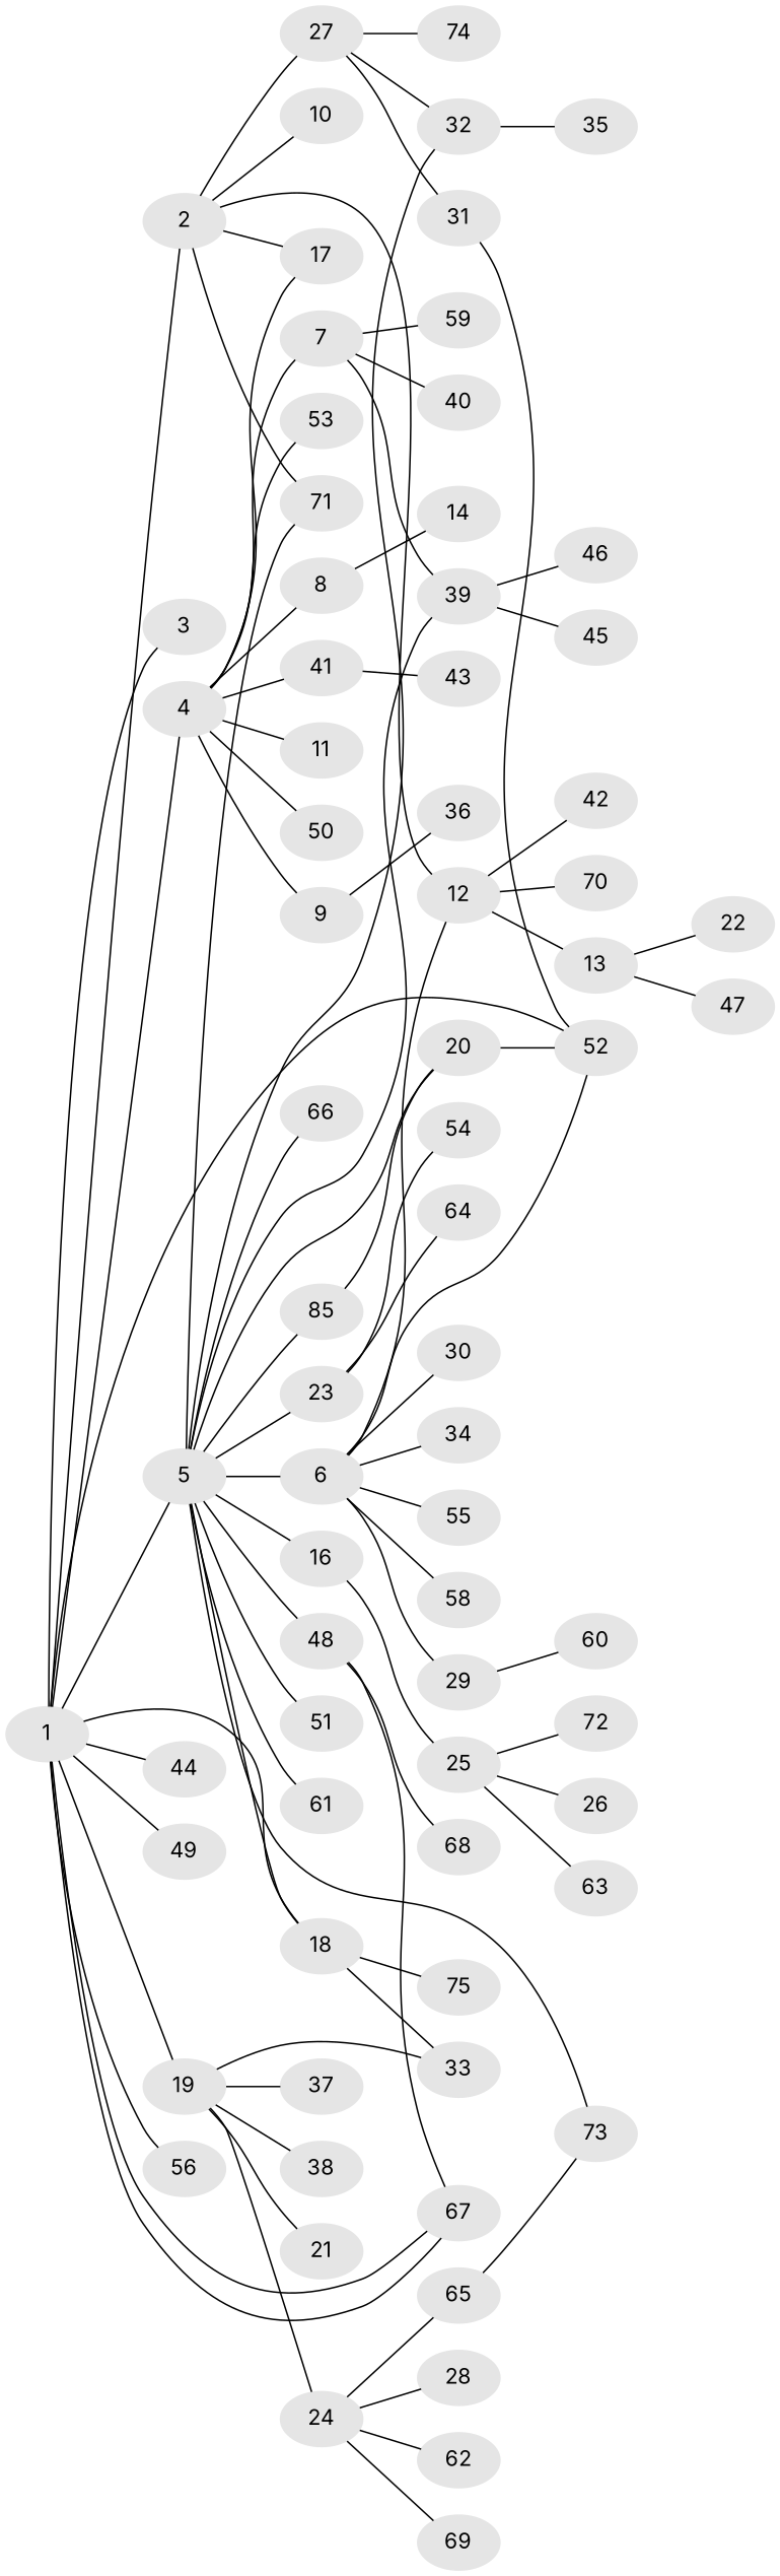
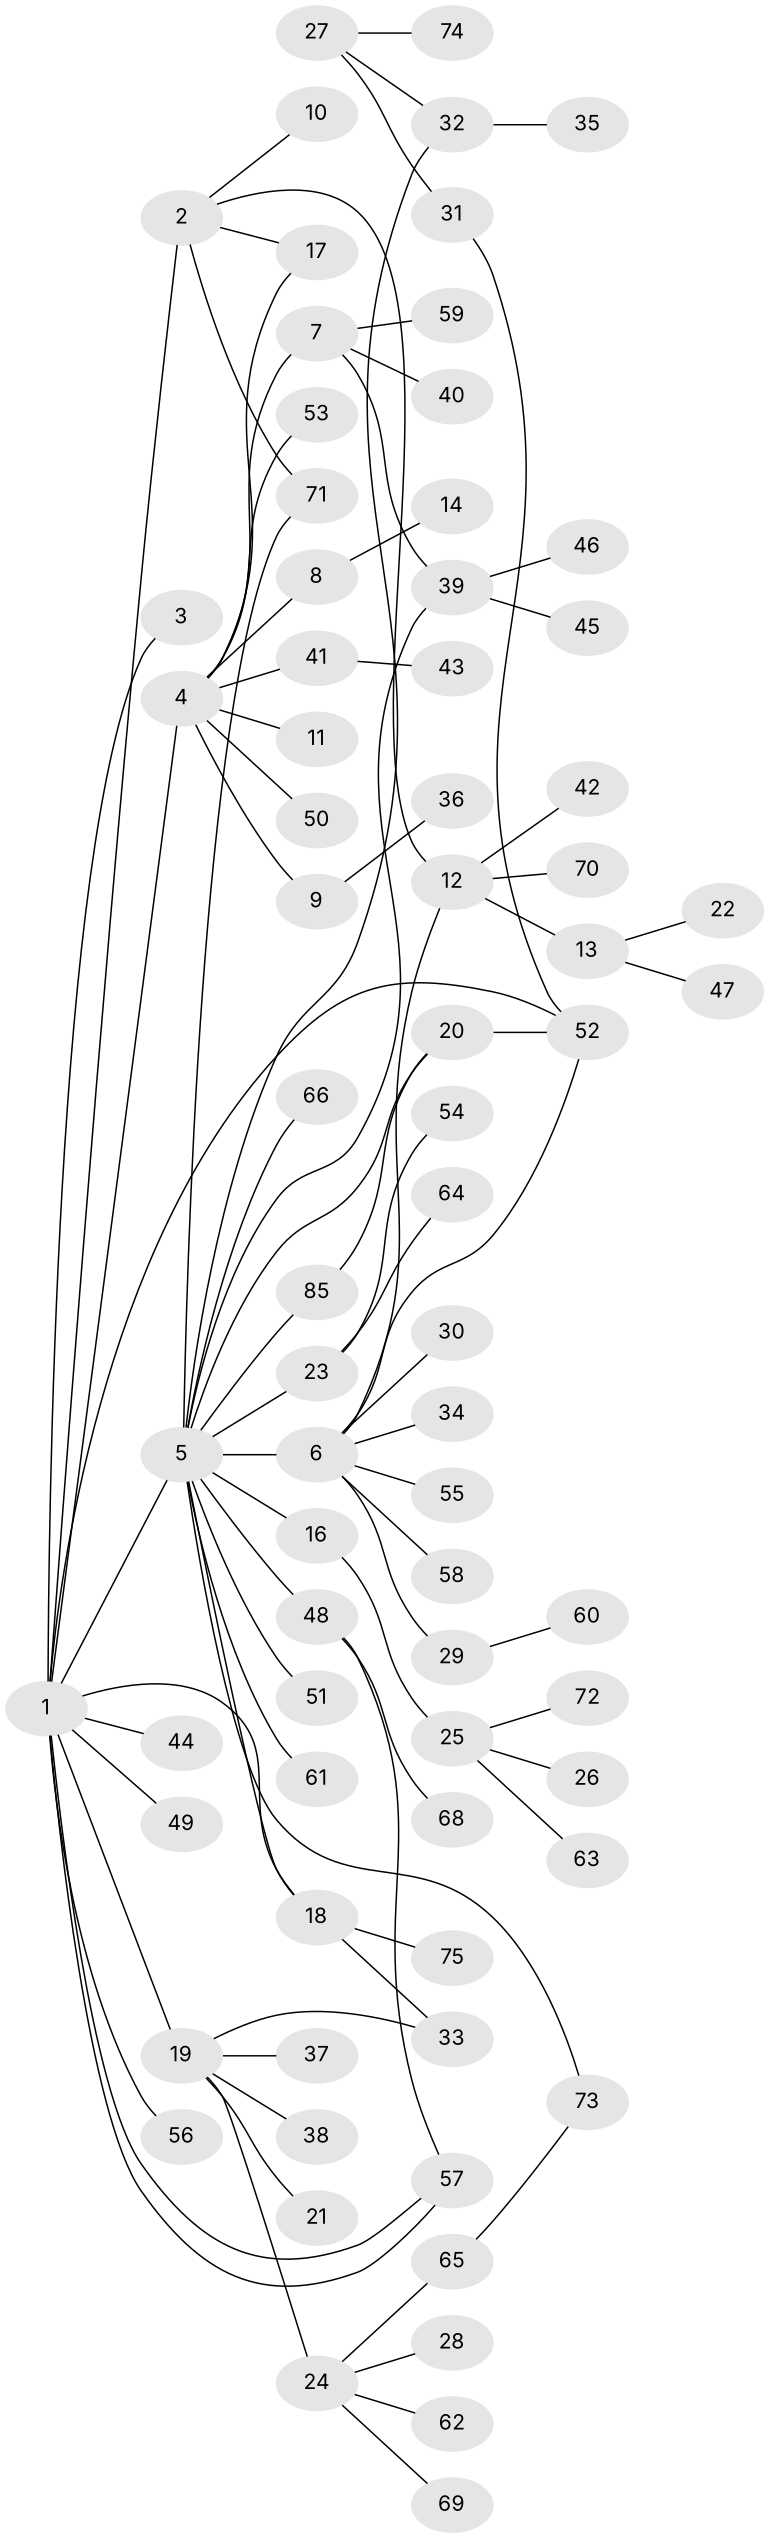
  graph {
    fontname=Inter
    rankdir=LR
    node [color=gray90 fontname=Inter style=filled]
    edge [fontname=Inter]
    1
    2
    3
    4
    5
    18
    19
    44
    49
    52
    56
-   57 [label=67]
+   57
    10
    12
    17
    27
    71
    7
    8
    9
    11
    41
    50
    53
    6
    n26 [label=85]
    16
    20
    23
    32
    39
    48
    51
    61
    66
    73
    33
    75
    21
    24
    37
    38
    13
    42
    70
    31
    74
    40
    59
    14
    36
    43
    29
    30
    34
    55
    58
    25
    54
    64
    35
    45
    46
    68
    60
    22
    47
    26
    63
    72
    28
    62
    65
    69
    1 -- 2
    1 -- 3
    1 -- 4
    1 -- 5
    1 -- 18
    1 -- 19
    1 -- 44
    1 -- 49
    1 -- 52
    1 -- 56
    1 -- 57
    1 -- 57
    2 -- 10
    2 -- 12
    2 -- 17
-   2 -- 27
    2 -- 71
    4 -- 17
    4 -- 7
    4 -- 8
    4 -- 9
    4 -- 11
    4 -- 41
    4 -- 50
    4 -- 53
    5 -- 18
    5 -- 71
    5 -- 6
    5 -- n26
    5 -- 16
    5 -- 20
    5 -- 23
    5 -- 32
    5 -- 39
    5 -- 48
    5 -- 51
    5 -- 61
    5 -- 66
    5 -- 73
    18 -- 33
    18 -- 75
    19 -- 33
    19 -- 21
    19 -- 24
    19 -- 37
    19 -- 38
    12 -- 13
    12 -- 42
    12 -- 70
    27 -- 32
    27 -- 31
    27 -- 74
    7 -- 39
    7 -- 40
    7 -- 59
    8 -- 14
    9 -- 36
    41 -- 43
    6 -- 52
    6 -- 12
    6 -- 29
    6 -- 30
    6 -- 34
    6 -- 55
    6 -- 58
    n26 -- 20
    16 -- 25
    20 -- 52
    23 -- 54
    23 -- 64
    32 -- 35
    39 -- 45
    39 -- 46
    48 -- 57
    48 -- 68
    24 -- 28
    24 -- 62
    24 -- 65
    24 -- 69
    13 -- 22
    13 -- 47
    31 -- 52
    29 -- 60
    25 -- 26
    25 -- 63
    25 -- 72
    65 -- 73
  }
